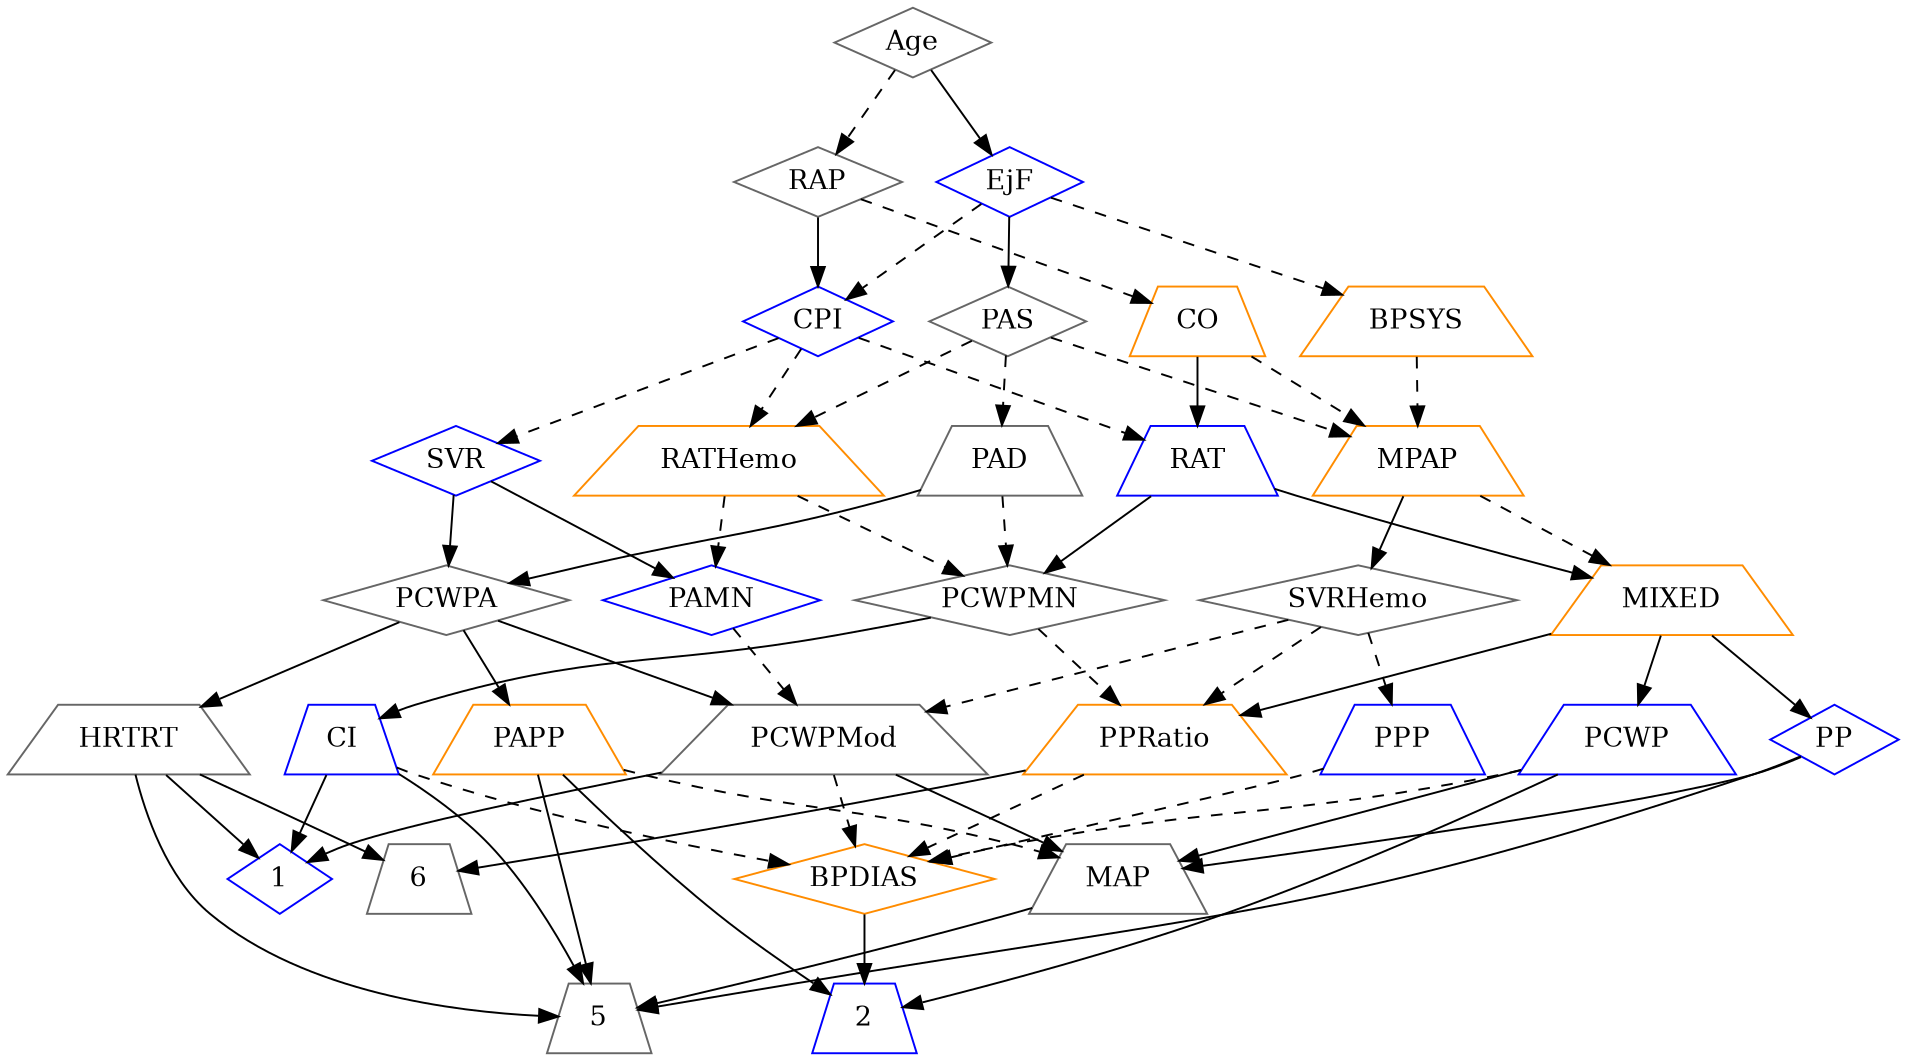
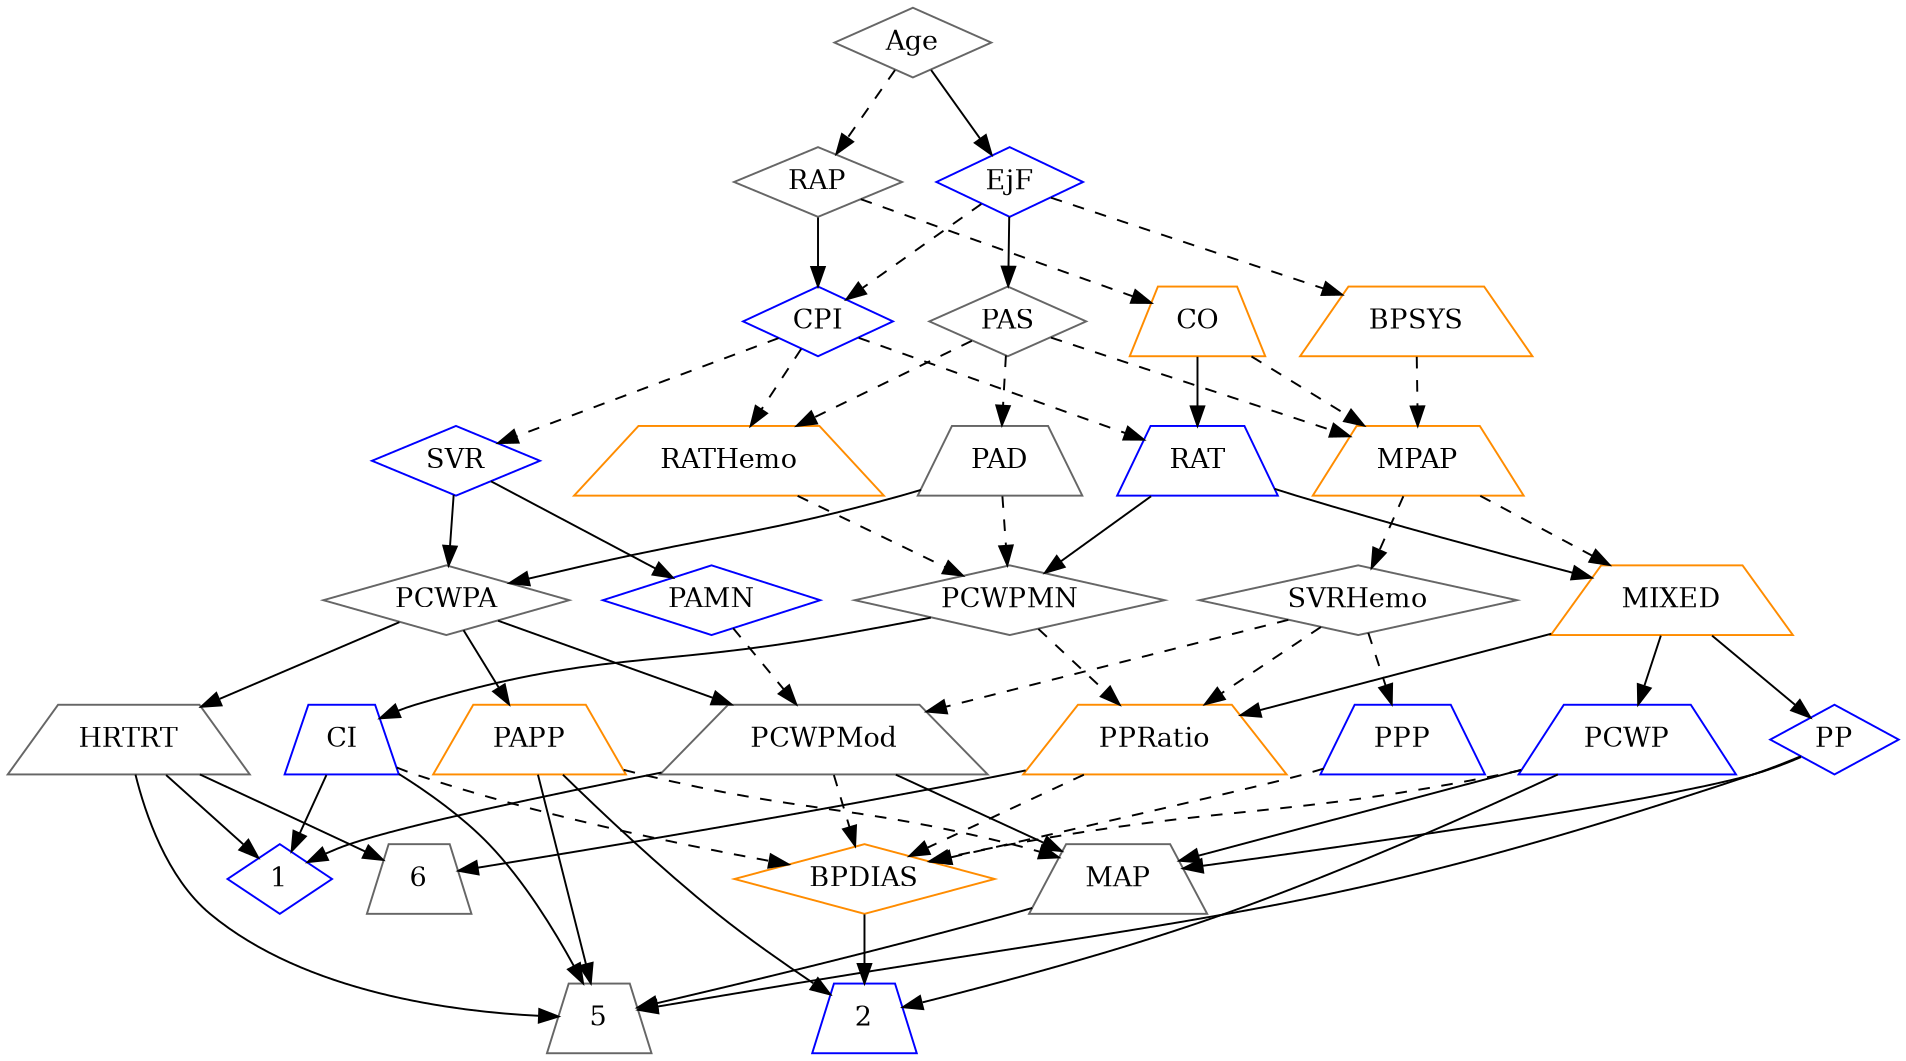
  strict digraph {
    node [color=gray40 shape=trapezium]
    edge [style=solid]
    1 [color=blue height=0.5 shape=diamond width=0.75]
    2 [color=blue height=0.5 width=0.75]
    n3 [height=0.5 label=6 width=0.75]
    5 [height=0.5 width=0.75]
    Age [height=0.5 shape=diamond width=0.75]
    EjF [color=blue height=0.5 shape=diamond width=0.75]
    RAP [height=0.5 shape=diamond width=0.77632]
    BPSYS [color=darkorange height=0.5 width=1.0471]
    PAS [height=0.5 shape=diamond width=0.75]
    CPI [color=blue height=0.5 shape=diamond width=0.75]
    CO [color=darkorange height=0.5 width=0.75]
    MPAP [color=darkorange height=0.5 width=0.97491]
    PAD [height=0.5 width=0.79437]
    RATHemo [color=darkorange height=0.5 width=1.3721]
    RAT [color=blue height=0.5 width=0.75827]
    SVR [color=blue height=0.5 shape=diamond width=0.77632]
    MIXED [color=darkorange height=0.5 width=1.1193]
    SVRHemo [height=0.5 shape=diamond width=1.3902]
    PCWPA [height=0.5 shape=diamond width=1.1555]
    PCWPMN [height=0.5 shape=diamond width=1.3902]
    PAMN [color=blue height=0.5 shape=diamond width=1.011]
    PP [color=blue height=0.5 shape=diamond width=0.75]
    PPRatio [color=darkorange height=0.5 width=1.1013]
    PCWP [color=blue height=0.5 width=0.97491]
    MAP [height=0.5 width=0.84854]
    BPDIAS [color=darkorange height=0.5 shape=diamond width=1.1735]
    PCWPMod [height=0.5 width=1.4443]
    PPP [color=blue height=0.5 width=0.75]
    PAPP [color=darkorange height=0.5 width=0.88464]
    HRTRT [height=0.5 width=1.1013]
    CI [color=blue height=0.5 width=0.75]
    Age -> EjF
    Age -> RAP [style=dashed]
    EjF -> BPSYS [style=dashed]
    EjF -> PAS
    EjF -> CPI [style=dashed]
    RAP -> CPI
    RAP -> CO [style=dashed]
    BPSYS -> MPAP [style=dashed]
    PAS -> MPAP [style=dashed]
    PAS -> PAD [style=dashed]
    PAS -> RATHemo [style=dashed]
    CPI -> RATHemo [style=dashed]
    CPI -> RAT [style=dashed]
    CPI -> SVR [style=dashed]
    CO -> MPAP [style=dashed]
    CO -> RAT
    MPAP -> MIXED [style=dashed]
-   MPAP -> SVRHemo
+   MPAP -> SVRHemo [style=dashed]
    PAD -> PCWPA
    PAD -> PCWPMN [style=dashed]
    RATHemo -> PCWPMN [style=dashed]
-   RATHemo -> PAMN [style=dashed]
    RAT -> MIXED
    RAT -> PCWPMN
    SVR -> PCWPA
    SVR -> PAMN
    MIXED -> PP
    MIXED -> PPRatio
    MIXED -> PCWP
    SVRHemo -> PPRatio [style=dashed]
    SVRHemo -> PCWPMod [style=dashed]
    SVRHemo -> PPP [style=dashed]
    PCWPA -> PCWPMod
    PCWPA -> PAPP
    PCWPA -> HRTRT
    PCWPMN -> PPRatio [style=dashed]
    PCWPMN -> CI
    PAMN -> PCWPMod [style=dashed]
    PP -> 5
    PP -> MAP
    PPRatio -> n3
    PPRatio -> BPDIAS [style=dashed]
    PCWP -> 2
    PCWP -> MAP
    PCWP -> BPDIAS [style=dashed]
    MAP -> 5
    BPDIAS -> 2
    PCWPMod -> 1
    PCWPMod -> MAP
    PCWPMod -> BPDIAS [style=dashed]
    PPP -> BPDIAS [style=dashed]
    PAPP -> 2
    PAPP -> 5
    PAPP -> MAP [style=dashed]
    HRTRT -> 1
    HRTRT -> n3
    HRTRT -> 5
    CI -> 1
    CI -> 5
    CI -> BPDIAS [style=dashed]
  }
